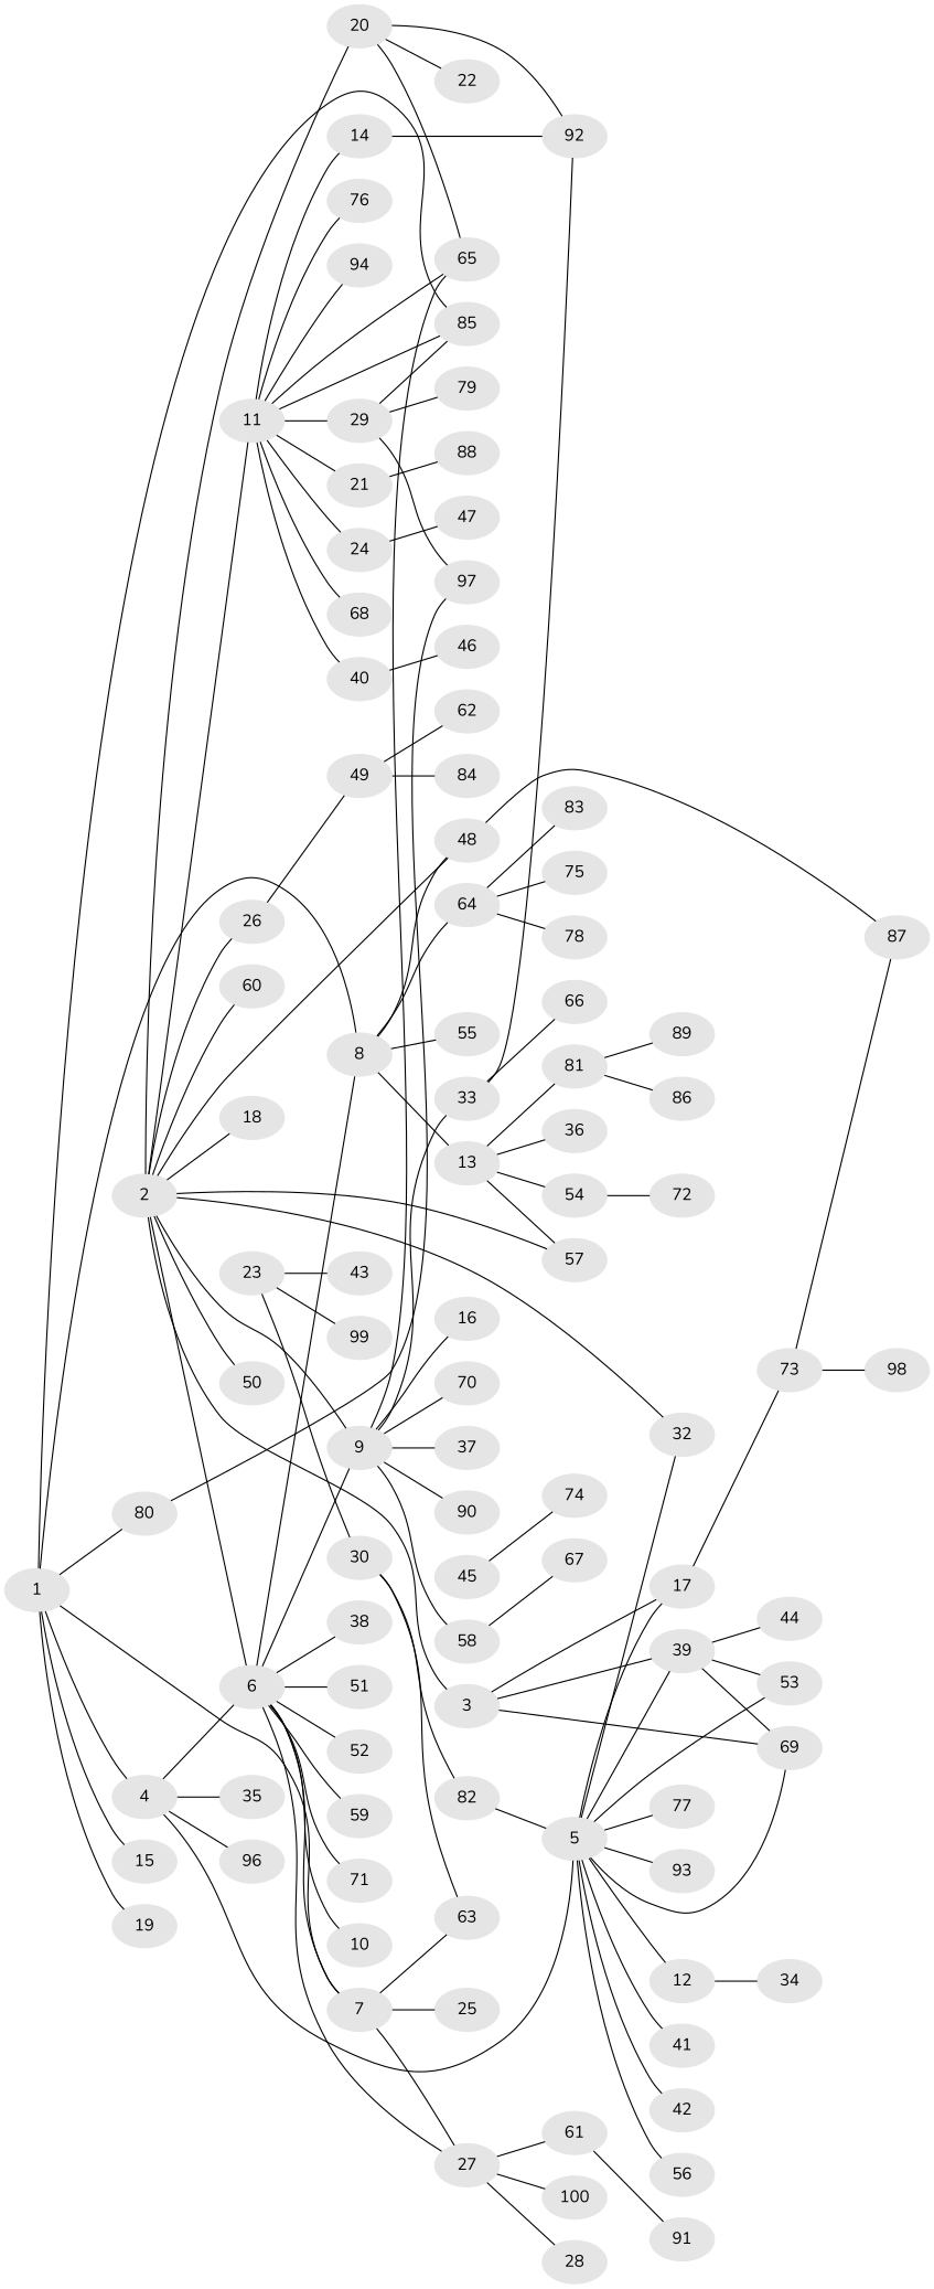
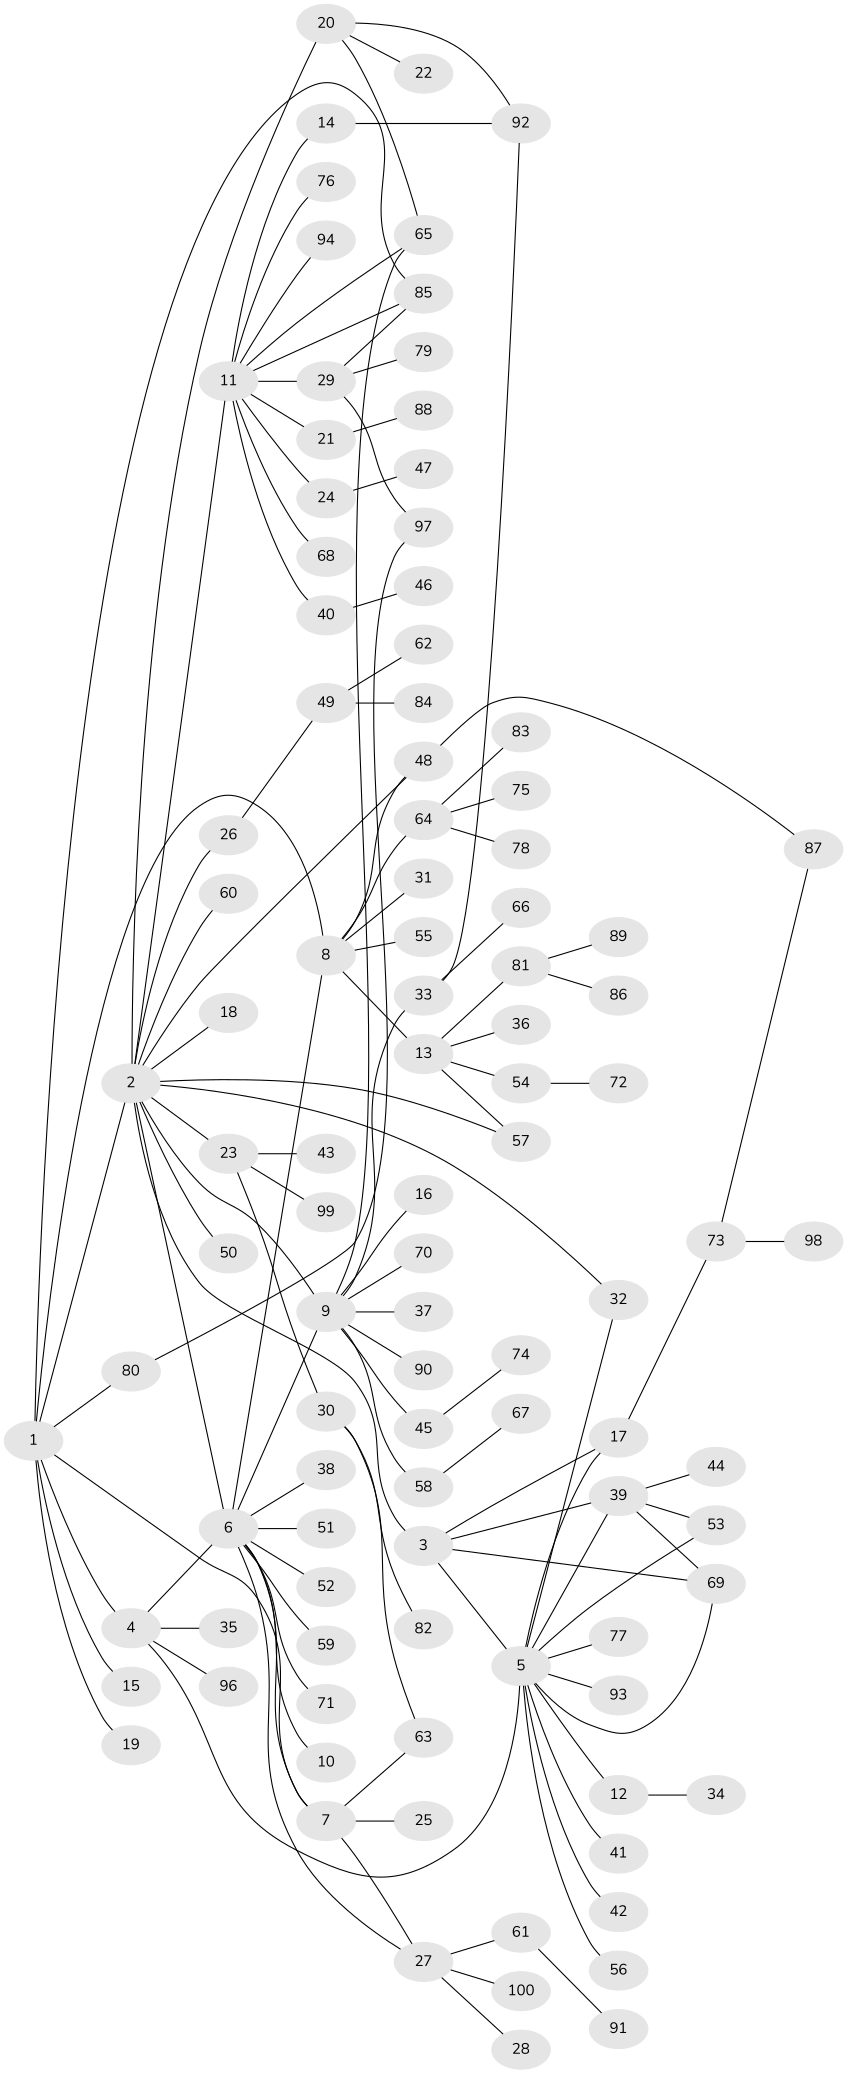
  graph {
    fontname=Nunito
    rankdir=LR
    node [color=gray90 fontname=Nunito style=filled]
    edge [fontname=Nunito]
    1
    2
    4
    7
    8
    15
    19
    80
    85
    3
    6
    9
    11
    18
    20
    23
    26
    32
    48
    50
    57
    60
    5
    35
    96
    27
    25
    63
    13
+   31
    55
    64
    97
    17
    39
    69
    10
    38
    51
    52
    59
    71
    16
    33
    37
    45
    58
    65
    70
    90
    14
    21
    24
    29
    40
    68
    76
    94
    92
    22
    30
    43
    99
    49
    87
    12
    41
    42
    53
    56
    77
    93
    73
    44
    34
    28
    61
    100
    36
    54
    81
    75
    78
    83
    66
    74
    67
    88
    47
    79
    46
    72
    86
    89
    98
    82
    62
    84
    91
+   1 -- 2
    1 -- 4
    1 -- 7
    1 -- 8
    1 -- 15
    1 -- 19
    1 -- 80
    1 -- 85
    2 -- 3
    2 -- 6
    2 -- 9
    2 -- 11
    2 -- 18
    2 -- 20
+   2 -- 23
    2 -- 26
    2 -- 32
    2 -- 48
    2 -- 50
    2 -- 57
    2 -- 60
    4 -- 6
    4 -- 5
    4 -- 35
    4 -- 96
    7 -- 27
    7 -- 25
    7 -- 63
    8 -- 48
    8 -- 13
+   8 -- 31
    8 -- 55
    8 -- 64
    80 -- 97
-   82 -- 5
+   3 -- 5
    3 -- 17
    3 -- 39
    3 -- 69
    6 -- 7
    6 -- 8
    6 -- 9
    6 -- 27
    6 -- 10
    6 -- 38
    6 -- 51
    6 -- 52
    6 -- 59
    6 -- 71
    9 -- 16
    9 -- 33
    9 -- 37
+   9 -- 45
    9 -- 58
    9 -- 65
    9 -- 70
    9 -- 90
    11 -- 85
    11 -- 65
    11 -- 14
    11 -- 21
    11 -- 24
    11 -- 29
    11 -- 40
    11 -- 68
    11 -- 76
    11 -- 94
    20 -- 65
    20 -- 92
    20 -- 22
    23 -- 30
    23 -- 43
    23 -- 99
    26 -- 49
    48 -- 87
    5 -- 32
    5 -- 17
    5 -- 39
    5 -- 69
    5 -- 12
    5 -- 41
    5 -- 42
    5 -- 53
    5 -- 56
    5 -- 77
    5 -- 93
    27 -- 28
    27 -- 61
    27 -- 100
    13 -- 57
    13 -- 36
    13 -- 54
    13 -- 81
    64 -- 75
    64 -- 78
    64 -- 83
    17 -- 73
    39 -- 69
    39 -- 53
    39 -- 44
    33 -- 92
    33 -- 66
    45 -- 74
    58 -- 67
    14 -- 92
    21 -- 88
    24 -- 47
    29 -- 85
    29 -- 97
    29 -- 79
    40 -- 46
    30 -- 63
    30 -- 82
    49 -- 62
    49 -- 84
    12 -- 34
    73 -- 87
    73 -- 98
    61 -- 91
    54 -- 72
    81 -- 86
    81 -- 89
  }
